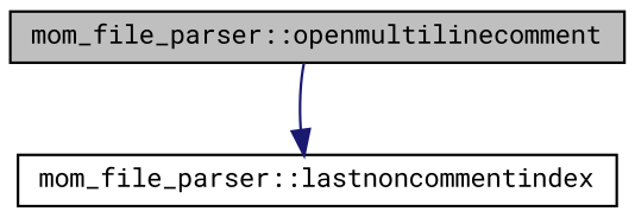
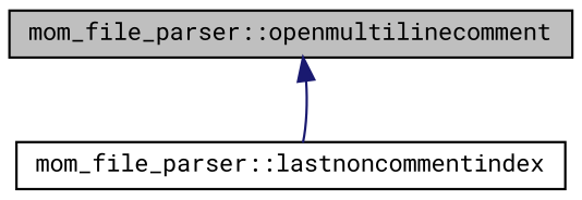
  digraph {
    rankdir=TB
    fontname="Roboto Mono"
    node [color=black fontname="Roboto Mono" fontsize=10 shape=record style=filled]
    n1 [fillcolor=grey75 fontcolor=black height=0.2 label="mom_file_parser::openmultilinecomment" width=0.4]
    n2 [fillcolor=white height=0.2 label="mom_file_parser::lastnoncommentindex" width=0.4]
-   n1 -> n2 [color=midnightblue fontname="Roboto Mono" fontsize=10 labelfontname=Helvetica labelfontsize=10 style=solid]
+   n2 -> n1 [color=midnightblue fontname="Roboto Mono" fontsize=10 labelfontname=Helvetica labelfontsize=10 style=solid]
  }
